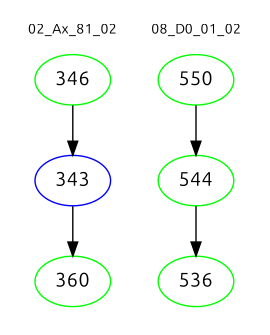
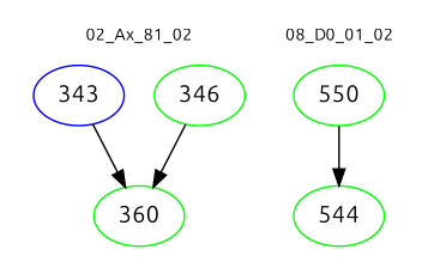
  digraph {
    fontname=Ubuntu
    node [color=green fontname=Ubuntu]
    edge [color=black fontname=Ubuntu]
    n1 [label=346]
    n2 [color=blue label=343]
    n3 [label=360]
    n4 [label=550]
    n5 [label=544]
-   n6 [label=536]
    subgraph cluster_1 {
      color=white
      fontsize=10
      label="02_Ax_81_02"
      n1
      n2
      n3
    }
    subgraph cluster_2 {
      color=white
      fontsize=10
      label="08_D0_01_02"
      n4
      n5
-     n6
    }
-   n1 -> n2
+   n1 -> n3
    n2 -> n3
    n4 -> n5
-   n5 -> n6
  }
